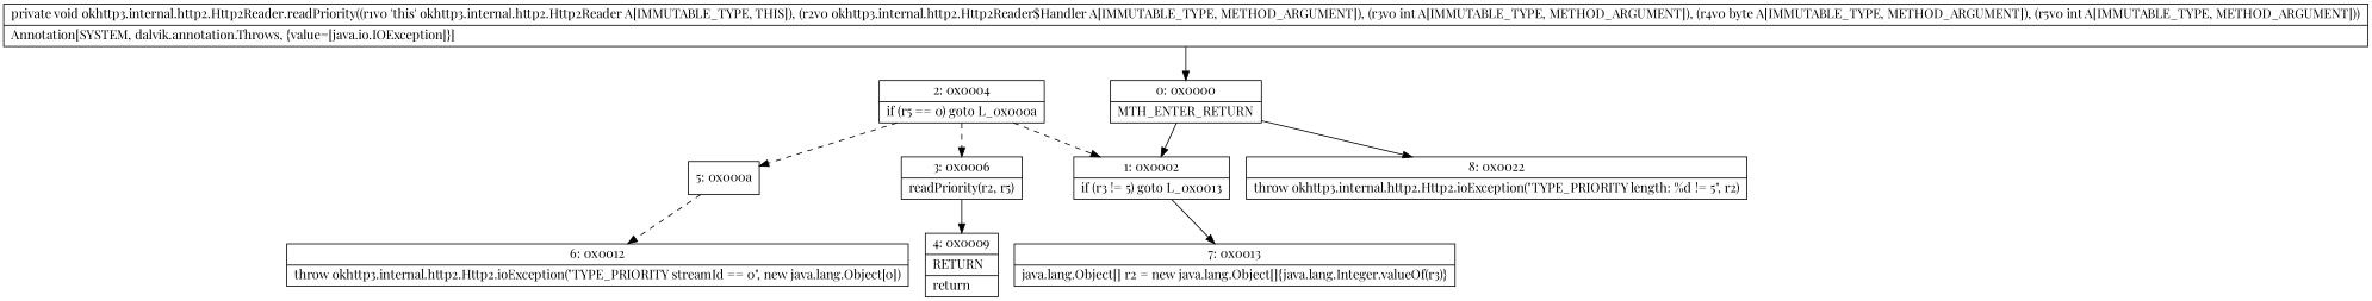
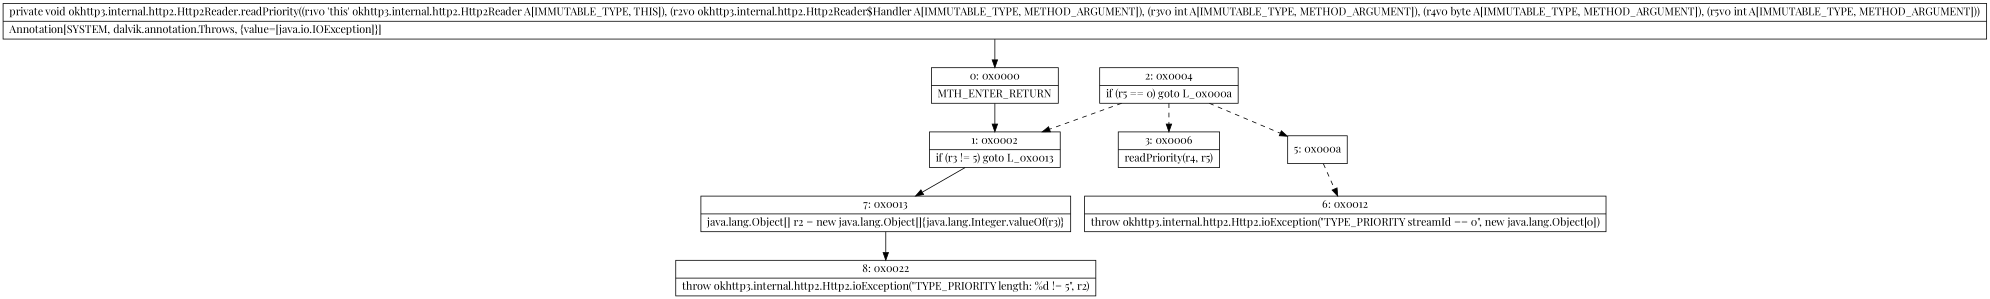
  digraph {
    fontname="Playfair Display"
    node [fontname="Playfair Display" shape=record]
    edge [fontname="Playfair Display"]
    n1 [label="{0\:\ 0x0000|MTH_ENTER_RETURN\l}"]
    n2 [label="{1\:\ 0x0002|if (r3 != 5) goto L_0x0013\l}"]
    n3 [label="{7\:\ 0x0013|java.lang.Object[] r2 = new java.lang.Object[]\{java.lang.Integer.valueOf(r3)\}\l}"]
    n4 [label="{2\:\ 0x0004|if (r5 == 0) goto L_0x000a\l}"]
-   n5 [label="{3\:\ 0x0006|readPriority(r2, r5)\l}"]
+   n5 [label="{3\:\ 0x0006|readPriority(r4, r5)\l}"]
    n6 [label="{5\:\ 0x000a}"]
    n7 [label="{8\:\ 0x0022|throw okhttp3.internal.http2.Http2.ioException(\"TYPE_PRIORITY length: %d != 5\", r2)\l}"]
-   n8 [label="{4\:\ 0x0009|RETURN\l|return\l}"]
    n9 [label="{6\:\ 0x0012|throw okhttp3.internal.http2.Http2.ioException(\"TYPE_PRIORITY streamId == 0\", new java.lang.Object[0])\l}"]
    n10 [label="{private void okhttp3.internal.http2.Http2Reader.readPriority((r1v0 'this' okhttp3.internal.http2.Http2Reader A[IMMUTABLE_TYPE, THIS]), (r2v0 okhttp3.internal.http2.Http2Reader$Handler A[IMMUTABLE_TYPE, METHOD_ARGUMENT]), (r3v0 int A[IMMUTABLE_TYPE, METHOD_ARGUMENT]), (r4v0 byte A[IMMUTABLE_TYPE, METHOD_ARGUMENT]), (r5v0 int A[IMMUTABLE_TYPE, METHOD_ARGUMENT]))  | Annotation[SYSTEM, dalvik.annotation.Throws, \{value=[java.io.IOException]\}]\l}"]
    n1 -> n2
    n2 -> n3
-   n1 -> n7
+   n3 -> n7
    n4 -> n2 [style=dashed]
    n4 -> n5 [style=dashed]
    n4 -> n6 [style=dashed]
-   n5 -> n8
    n6 -> n9 [style=dashed]
    n10 -> n1
  }
